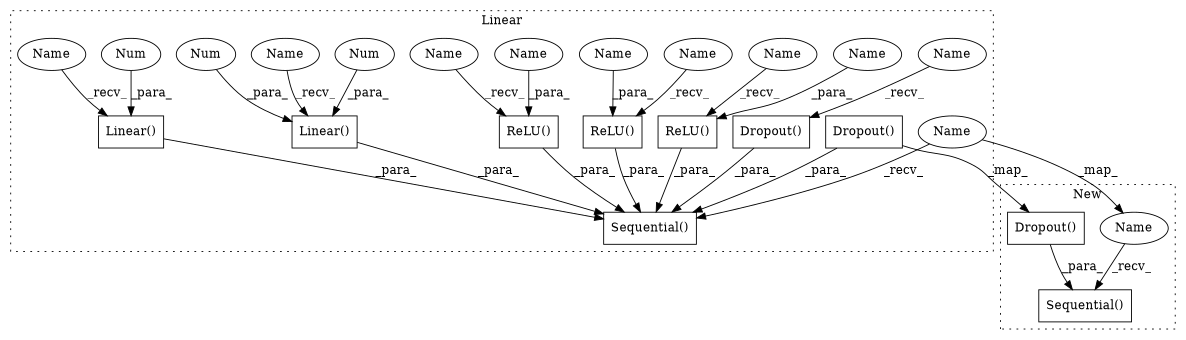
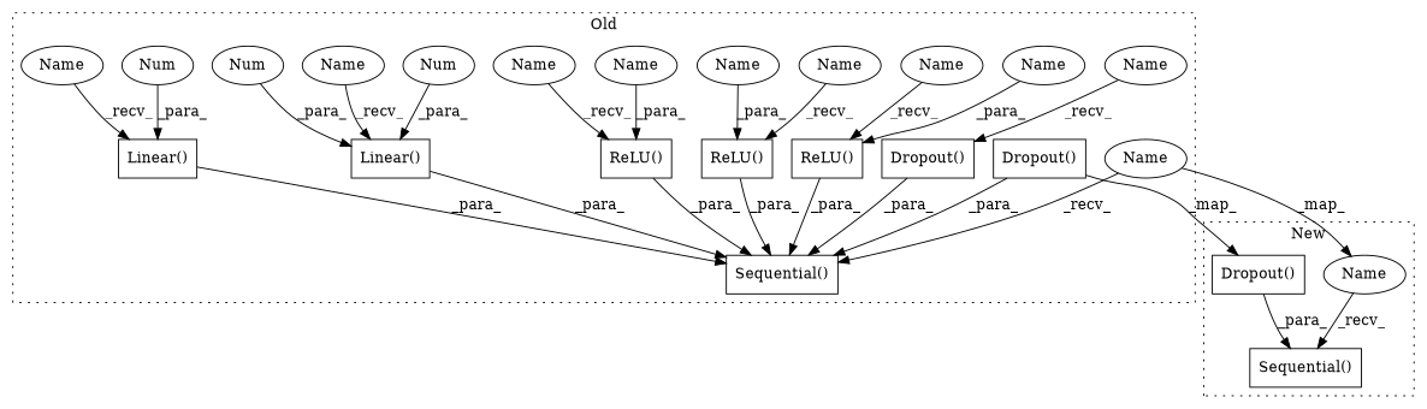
  digraph {
    node [a=87 l=2 s=1143 shape=ellipse]
    n1 [a=75 l="8,1" label="ReLU()" s="1116,1128" shape=box]
    n2 [a=75 l="27,11" label="Sequential()" s="1007,1318" shape=box]
    n3 [a=75 l="8,1" label="ReLU()" s="1202,1214" shape=box]
    n4 [a=75 l=12 label="Dropout()" s=1034 shape=box]
    n5 [a=75 l="8,1" label="ReLU()" s="1261,1273" shape=box]
    n6 [a=75 l=12 label="Dropout()" shape=box]
    n7 [a=75 l="10,1" label="Linear()" s="1169,1187" shape=box]
    n8 [a=76 l=3 label=Num s=1179]
    n9 [a=76 l=3 label=Num s=1184]
    n10 [a=75 l="10,1" label="Linear()" s="1060,1101" shape=box]
    n11 [a=76 l=3 label=Num s=1098]
    n12 [label=Name s=1261]
    n13 [label=Name s=1169]
    n14 [label=Name s=1116]
    n15 [label=Name]
    n16 [label=Name s=1060]
    n17 [label=Name s=1007]
    n18 [label=Name s=1202]
    n19 [l=4 label=Name s=1210]
    n20 [l=4 label=Name s=1124]
    n21 [l=4 label=Name s=1269]
    n22 [a=75 l="27,299" label="Sequential()" s="1672,1744" shape=box]
    n23 [a=75 l=12 label="Dropout()" s=1699 shape=box]
    n24 [label=Name s=1672]
    subgraph cluster_1 {
-     label=Linear
+     label=Old
      style=dotted
      n1
      n2
      n3
      n4
      n5
      n6
      n7
      n8
      n9
      n10
      n11
      n12
      n13
      n14
      n15
      n16
      n17
      n18
      n19
      n20
      n21
    }
    subgraph cluster_2 {
      label=New
      style=dotted
      n22
      n23
      n24
    }
    n1 -> n2 [label=_para_]
    n3 -> n2 [label=_para_]
    n4 -> n2 [label=_para_]
    n4 -> n23 [label=_map_]
    n5 -> n2 [label=_para_]
    n6 -> n2 [label=_para_]
    n7 -> n2 [label=_para_]
    n8 -> n7 [label=_para_]
    n9 -> n7 [label=_para_]
    n10 -> n2 [label=_para_]
    n11 -> n10 [label=_para_]
    n12 -> n5 [label=_recv_]
    n13 -> n7 [label=_recv_]
    n14 -> n1 [label=_recv_]
    n15 -> n6 [label=_recv_]
    n16 -> n10 [label=_recv_]
    n17 -> n2 [label=_recv_]
    n17 -> n24 [label=_map_]
    n18 -> n3 [label=_recv_]
    n19 -> n3 [label=_para_]
    n20 -> n1 [label=_para_]
    n21 -> n5 [label=_para_]
    n23 -> n22 [label=_para_]
    n24 -> n22 [label=_recv_]
  }
